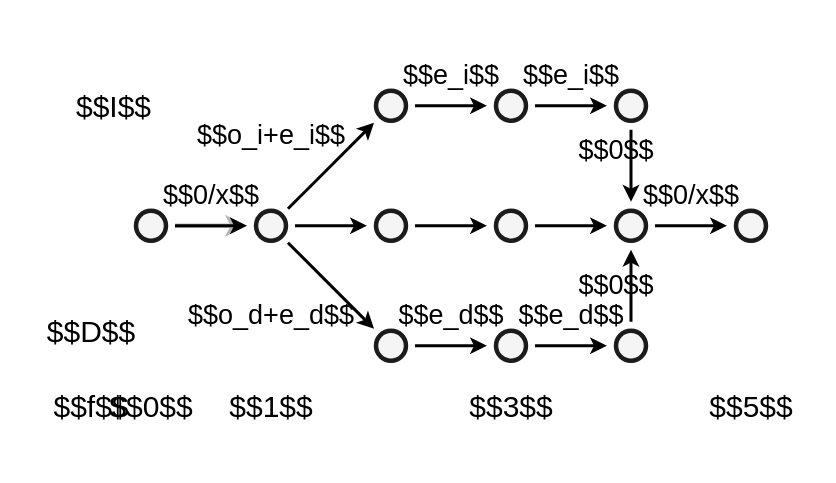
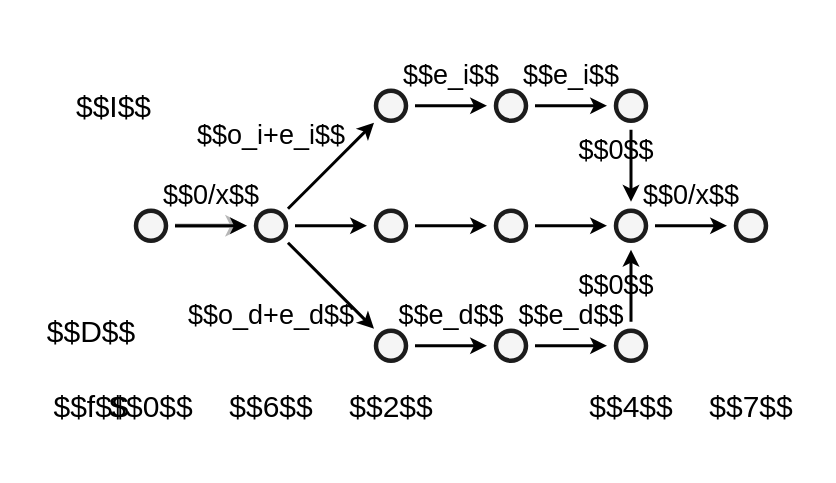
  <mxCell id="0" />
  <mxCell id="1" parent="0" />
  <mxCell id="2" style="rounded=0;sketch=0;orthogonalLoop=1;jettySize=auto;html=1;startSize=5;endSize=5;sourcePerimeterSpacing=6;targetPerimeterSpacing=6;strokeColor=#4A4A4A;strokeWidth=3;" edge="1" parent="1"><mxGeometry relative="1" as="geometry"><mxPoint x="116" y="150" as="sourcePoint" /><mxPoint x="164" y="150" as="targetPoint" /></mxGeometry></mxCell>
  <mxCell id="3" value="" style="whiteSpace=wrap;html=1;fontSize=14;fontColor=#000000;strokeColor=none;strokeWidth=2;fillColor=default;opacity=60;" vertex="1" parent="1"><mxGeometry y="20" width="510" height="280" as="geometry" x="20" /></mxCell>
  <mxCell id="4" value="nodes" parent="0" />
  <mxCell id="5" value="" style="ellipse;whiteSpace=wrap;html=1;aspect=fixed;fillColor=#f5f5f5;fontColor=#333333;strokeColor=#1C1C1C;strokeWidth=3;" vertex="1" parent="4"><mxGeometry x="250" y="140" width="20" height="20" as="geometry" /></mxCell>
  <mxCell id="6" value="" style="ellipse;whiteSpace=wrap;html=1;aspect=fixed;fillColor=#f5f5f5;fontColor=#333333;strokeColor=#1C1C1C;strokeWidth=3;" vertex="1" parent="4"><mxGeometry x="330" y="140" width="20" height="20" as="geometry" /></mxCell>
  <mxCell id="7" value="" style="ellipse;whiteSpace=wrap;html=1;aspect=fixed;fillColor=#f5f5f5;fontColor=#333333;strokeColor=#1C1C1C;strokeWidth=3;" vertex="1" parent="4"><mxGeometry x="410" y="140" width="20" height="20" as="geometry" /></mxCell>
  <mxCell id="8" value="" style="ellipse;whiteSpace=wrap;html=1;aspect=fixed;fillColor=#f5f5f5;fontColor=#333333;strokeColor=#1C1C1C;strokeWidth=3;" vertex="1" parent="4"><mxGeometry x="490" y="140" width="20" height="20" as="geometry" /></mxCell>
  <mxCell id="9" value="" style="ellipse;whiteSpace=wrap;html=1;aspect=fixed;fillColor=#f5f5f5;fontColor=#333333;strokeColor=#1C1C1C;strokeWidth=3;" vertex="1" parent="4"><mxGeometry x="170" y="140" width="20" height="20" as="geometry" /></mxCell>
  <mxCell id="10" value="" style="ellipse;whiteSpace=wrap;html=1;aspect=fixed;fillColor=#f5f5f5;fontColor=default;strokeColor=#1C1C1C;strokeWidth=3;" vertex="1" parent="4"><mxGeometry x="330" y="60" width="20" height="20" as="geometry" /></mxCell>
  <mxCell id="11" value="" style="ellipse;whiteSpace=wrap;html=1;aspect=fixed;fillColor=#f5f5f5;fontColor=default;strokeColor=#1C1C1C;strokeWidth=3;" vertex="1" parent="4"><mxGeometry x="410" y="60" width="20" height="20" as="geometry" /></mxCell>
  <mxCell id="12" value="" style="ellipse;whiteSpace=wrap;html=1;aspect=fixed;fillColor=#f5f5f5;fontColor=default;strokeColor=#1C1C1C;strokeWidth=3;" vertex="1" parent="4"><mxGeometry x="250" y="60" width="20" height="20" as="geometry" /></mxCell>
  <mxCell id="13" value="" style="ellipse;whiteSpace=wrap;html=1;aspect=fixed;fillColor=#f5f5f5;fontColor=default;strokeColor=#1C1C1C;strokeWidth=3;" vertex="1" parent="4"><mxGeometry x="330" y="220" width="20" height="20" as="geometry" /></mxCell>
  <mxCell id="14" value="" style="ellipse;whiteSpace=wrap;html=1;aspect=fixed;fillColor=#f5f5f5;fontColor=default;strokeColor=#1C1C1C;strokeWidth=3;" vertex="1" parent="4"><mxGeometry x="410" y="220" width="20" height="20" as="geometry" /></mxCell>
  <mxCell id="15" value="" style="ellipse;whiteSpace=wrap;html=1;aspect=fixed;fillColor=#f5f5f5;fontColor=default;strokeColor=#1C1C1C;strokeWidth=3;" vertex="1" parent="4"><mxGeometry x="250" y="220" width="20" height="20" as="geometry" /></mxCell>
  <mxCell id="16" value="" style="ellipse;whiteSpace=wrap;html=1;aspect=fixed;fillColor=#f5f5f5;fontColor=default;strokeColor=#1C1C1C;strokeWidth=3;" vertex="1" parent="4"><mxGeometry x="90" y="140" width="20" height="20" as="geometry" /></mxCell>
  <mxCell id="17" value="arrows" parent="0" />
  <mxCell id="18" style="edgeStyle=none;rounded=0;sketch=0;orthogonalLoop=1;jettySize=auto;html=1;startSize=5;endSize=5;sourcePerimeterSpacing=6;targetPerimeterSpacing=6;strokeColor=#000000;strokeWidth=2;fontColor=default;fontSize=18;" edge="1" parent="17"><mxGeometry relative="1" as="geometry"><mxPoint x="196" y="150" as="sourcePoint" /><mxPoint x="244" y="150" as="targetPoint" /></mxGeometry></mxCell>
  <mxCell id="19" style="edgeStyle=none;rounded=0;sketch=0;orthogonalLoop=1;jettySize=auto;html=1;startSize=5;endSize=5;sourcePerimeterSpacing=6;targetPerimeterSpacing=6;strokeColor=#000000;strokeWidth=2;fontColor=default;fontSize=18;" edge="1" parent="17"><mxGeometry relative="1" as="geometry"><mxPoint x="276" y="150" as="sourcePoint" /><mxPoint x="324" y="150" as="targetPoint" /></mxGeometry></mxCell>
  <mxCell id="20" style="edgeStyle=none;rounded=0;sketch=0;orthogonalLoop=1;jettySize=auto;html=1;startSize=5;endSize=5;sourcePerimeterSpacing=6;targetPerimeterSpacing=6;strokeColor=#000000;strokeWidth=2;fontColor=default;fontSize=18;" edge="1" parent="17"><mxGeometry relative="1" as="geometry"><mxPoint x="356" y="150" as="sourcePoint" /><mxPoint x="404" y="150" as="targetPoint" /></mxGeometry></mxCell>
  <mxCell id="21" value="$$0/x$$" style="edgeStyle=none;rounded=0;sketch=0;orthogonalLoop=1;jettySize=auto;html=1;startSize=5;endSize=5;sourcePerimeterSpacing=6;targetPerimeterSpacing=6;strokeColor=#000000;strokeWidth=2;labelBackgroundColor=none;fontSize=18;fontColor=default;" edge="1" parent="17"><mxGeometry y="20" relative="1" as="geometry"><mxPoint as="offset" /><mxPoint x="436" y="150" as="sourcePoint" /><mxPoint x="484" y="150" as="targetPoint" /></mxGeometry></mxCell>
  <mxCell id="22" value="$$0$$" style="edgeStyle=none;rounded=0;sketch=0;orthogonalLoop=1;jettySize=auto;html=1;labelBackgroundColor=none;fontSize=18;startSize=5;endSize=5;sourcePerimeterSpacing=6;targetPerimeterSpacing=6;strokeColor=#000000;strokeWidth=2;fontColor=default;" edge="1" parent="17"><mxGeometry x="-0.417" y="-10" relative="1" as="geometry"><mxPoint as="offset" /><mxPoint x="420" y="86" as="sourcePoint" /><mxPoint x="420" y="134" as="targetPoint" /></mxGeometry></mxCell>
  <mxCell id="23" value="$$e_i$$" style="edgeStyle=none;rounded=0;sketch=0;orthogonalLoop=1;jettySize=auto;html=1;startSize=5;endSize=5;sourcePerimeterSpacing=6;targetPerimeterSpacing=6;strokeColor=#000000;strokeWidth=2;labelBackgroundColor=none;fontSize=18;fontColor=default;" edge="1" parent="17"><mxGeometry y="20" relative="1" as="geometry"><Array as="points"><mxPoint x="300" y="70" /></Array><mxPoint as="offset" /><mxPoint x="276" y="70" as="sourcePoint" /><mxPoint x="324" y="70" as="targetPoint" /></mxGeometry></mxCell>
  <mxCell id="24" value="$$e_i$$" style="edgeStyle=none;rounded=0;sketch=0;orthogonalLoop=1;jettySize=auto;html=1;startSize=5;endSize=5;sourcePerimeterSpacing=6;targetPerimeterSpacing=6;strokeColor=#000000;strokeWidth=2;labelBackgroundColor=none;fontSize=18;fontColor=default;" edge="1" parent="17"><mxGeometry y="20" relative="1" as="geometry"><mxPoint as="offset" /><mxPoint x="356" y="70" as="sourcePoint" /><mxPoint x="404" y="70" as="targetPoint" /></mxGeometry></mxCell>
  <mxCell id="25" value="$$o_i+e_i$$" style="edgeStyle=none;rounded=0;sketch=0;orthogonalLoop=1;jettySize=auto;html=1;startSize=5;endSize=5;sourcePerimeterSpacing=6;targetPerimeterSpacing=6;strokeColor=#000000;strokeWidth=2;labelBackgroundColor=none;fontSize=18;fontColor=default;" edge="1" parent="17"><mxGeometry x="-0.349" y="42" relative="1" as="geometry"><Array as="points"><mxPoint x="220" y="110" /></Array><mxPoint y="-1" as="offset" /><mxPoint x="191.314" y="138.686" as="sourcePoint" /><mxPoint x="248.686" y="81.314" as="targetPoint" /></mxGeometry></mxCell>
  <mxCell id="26" value="$$0$$" style="edgeStyle=none;rounded=0;sketch=0;orthogonalLoop=1;jettySize=auto;html=1;labelBackgroundColor=none;fontSize=18;startSize=5;endSize=5;sourcePerimeterSpacing=6;targetPerimeterSpacing=6;strokeColor=#000000;strokeWidth=2;fontColor=default;" edge="1" parent="17"><mxGeometry y="10" relative="1" as="geometry"><mxPoint as="offset" /><mxPoint x="420" y="214" as="sourcePoint" /><mxPoint x="420" y="166" as="targetPoint" /></mxGeometry></mxCell>
  <mxCell id="27" value="$$e_d$$" style="edgeStyle=none;rounded=0;sketch=0;orthogonalLoop=1;jettySize=auto;html=1;startSize=5;endSize=5;sourcePerimeterSpacing=6;targetPerimeterSpacing=6;strokeColor=#000000;strokeWidth=2;labelBackgroundColor=none;fontSize=18;fontColor=default;" edge="1" parent="17"><mxGeometry y="20" relative="1" as="geometry"><mxPoint as="offset" /><mxPoint x="276" y="230" as="sourcePoint" /><mxPoint x="324" y="230" as="targetPoint" /></mxGeometry></mxCell>
  <mxCell id="28" value="$$e_d$$" style="edgeStyle=none;rounded=0;sketch=0;orthogonalLoop=1;jettySize=auto;html=1;startSize=5;endSize=5;sourcePerimeterSpacing=6;targetPerimeterSpacing=6;strokeColor=#000000;strokeWidth=2;labelBackgroundColor=none;fontSize=18;fontColor=default;" edge="1" parent="17"><mxGeometry y="20" relative="1" as="geometry"><mxPoint as="offset" /><mxPoint x="356" y="230" as="sourcePoint" /><mxPoint x="404" y="230" as="targetPoint" /></mxGeometry></mxCell>
  <mxCell id="29" value="$$o_d+e_d$$" style="edgeStyle=none;rounded=0;sketch=0;orthogonalLoop=1;jettySize=auto;html=1;startSize=5;endSize=5;sourcePerimeterSpacing=6;targetPerimeterSpacing=6;strokeColor=#000000;strokeWidth=2;labelBackgroundColor=none;fontSize=18;fontColor=default;" edge="1" parent="17"><mxGeometry x="-0.349" y="-42" relative="1" as="geometry"><mxPoint y="1" as="offset" /><mxPoint x="191.314" y="161.314" as="sourcePoint" /><mxPoint x="248.686" y="218.686" as="targetPoint" /></mxGeometry></mxCell>
  <mxCell id="30" value="$$0/x$$" style="edgeStyle=none;rounded=0;sketch=0;orthogonalLoop=1;jettySize=auto;html=1;labelBackgroundColor=none;fontSize=18;startSize=5;endSize=5;sourcePerimeterSpacing=6;targetPerimeterSpacing=6;strokeColor=#000000;strokeWidth=2;fontColor=default;" edge="1" parent="17"><mxGeometry y="20" relative="1" as="geometry"><mxPoint as="offset" /><mxPoint x="116" y="150" as="sourcePoint" /><mxPoint x="164" y="150" as="targetPoint" /></mxGeometry></mxCell>
  <mxCell id="31" value="text" parent="0" />
  <mxCell id="32" value="$$I$$" style="text;html=1;align=center;verticalAlign=middle;resizable=1;points=[];autosize=1;strokeColor=none;fillColor=none;fontSize=20;fontStyle=0;fontColor=#000000;" vertex="1" parent="31"><mxGeometry x="65" y="60" width="20" height="20" as="geometry" /></mxCell>
  <mxCell id="33" value="$$D$$" style="text;html=1;align=center;verticalAlign=middle;resizable=1;points=[];autosize=1;strokeColor=none;fillColor=none;fontSize=20;fontStyle=0;fontColor=#000000;" vertex="1" parent="31"><mxGeometry x="50" y="210" width="20" height="20" as="geometry" /></mxCell>
  <mxCell id="34" value="$$f$$" style="text;html=1;align=center;verticalAlign=middle;resizable=0;points=[];autosize=1;strokeColor=none;fillColor=none;fontSize=20;fontColor=#000000;" vertex="1" parent="31"><mxGeometry x="25" y="255" width="70" height="30" as="geometry" /></mxCell>
  <mxCell id="35" value="$$0$$" style="text;html=1;align=center;verticalAlign=middle;resizable=1;points=[];autosize=1;strokeColor=none;fillColor=none;fontSize=20;rotatable=0;resizeWidth=0;resizeHeight=0;fontColor=#000000;" vertex="1" parent="31"><mxGeometry x="90" y="260" width="20" height="20" as="geometry" /></mxCell>
- <mxCell id="36" value="$$1$$" style="text;html=1;align=center;verticalAlign=middle;resizable=1;points=[];autosize=1;strokeColor=none;fillColor=none;fontSize=20;rotatable=0;resizeWidth=0;resizeHeight=0;fontColor=#000000;" vertex="1" parent="31"><mxGeometry x="145" y="255" width="70" height="30" as="geometry" /></mxCell>
- <mxCell id="38" value="$$3$$" style="text;html=1;align=center;verticalAlign=middle;resizable=1;points=[];autosize=1;strokeColor=none;fillColor=none;fontSize=20;rotatable=0;resizeWidth=0;resizeHeight=0;fontColor=#000000;" vertex="1" parent="31"><mxGeometry x="305" y="255" width="70" height="30" as="geometry" /></mxCell>
- <mxCell id="40" value="$$5$$" style="text;html=1;align=center;verticalAlign=middle;resizable=1;points=[];autosize=1;strokeColor=none;fillColor=none;fontSize=20;rotatable=0;resizeWidth=0;resizeHeight=0;fontColor=#000000;" vertex="1" parent="31"><mxGeometry x="465" y="255" width="70" height="30" as="geometry" /></mxCell>
+ <mxCell id="36" value="$$6$$" style="text;html=1;align=center;verticalAlign=middle;resizable=1;points=[];autosize=1;strokeColor=none;fillColor=none;fontSize=20;rotatable=0;resizeWidth=0;resizeHeight=0;fontColor=#000000;" vertex="1" parent="31"><mxGeometry x="145" y="255" width="70" height="30" as="geometry" /></mxCell>
+ <mxCell id="37" value="$$2$$" style="text;html=1;align=center;verticalAlign=middle;resizable=1;points=[];autosize=1;strokeColor=none;fillColor=none;fontSize=20;rotatable=0;resizeWidth=0;resizeHeight=0;fontColor=#000000;" vertex="1" parent="31"><mxGeometry x="225" y="255" width="70" height="30" as="geometry" /></mxCell>
+ <mxCell id="39" value="$$4$$" style="text;html=1;align=center;verticalAlign=middle;resizable=1;points=[];autosize=1;strokeColor=none;fillColor=none;fontSize=20;rotatable=0;resizeWidth=0;resizeHeight=0;fontColor=#000000;" vertex="1" parent="31"><mxGeometry x="385" y="255" width="70" height="30" as="geometry" /></mxCell>
+ <mxCell id="40" value="$$7$$" style="text;html=1;align=center;verticalAlign=middle;resizable=1;points=[];autosize=1;strokeColor=none;fillColor=none;fontSize=20;rotatable=0;resizeWidth=0;resizeHeight=0;fontColor=#000000;" vertex="1" parent="31"><mxGeometry x="465" y="255" width="70" height="30" as="geometry" /></mxCell>
